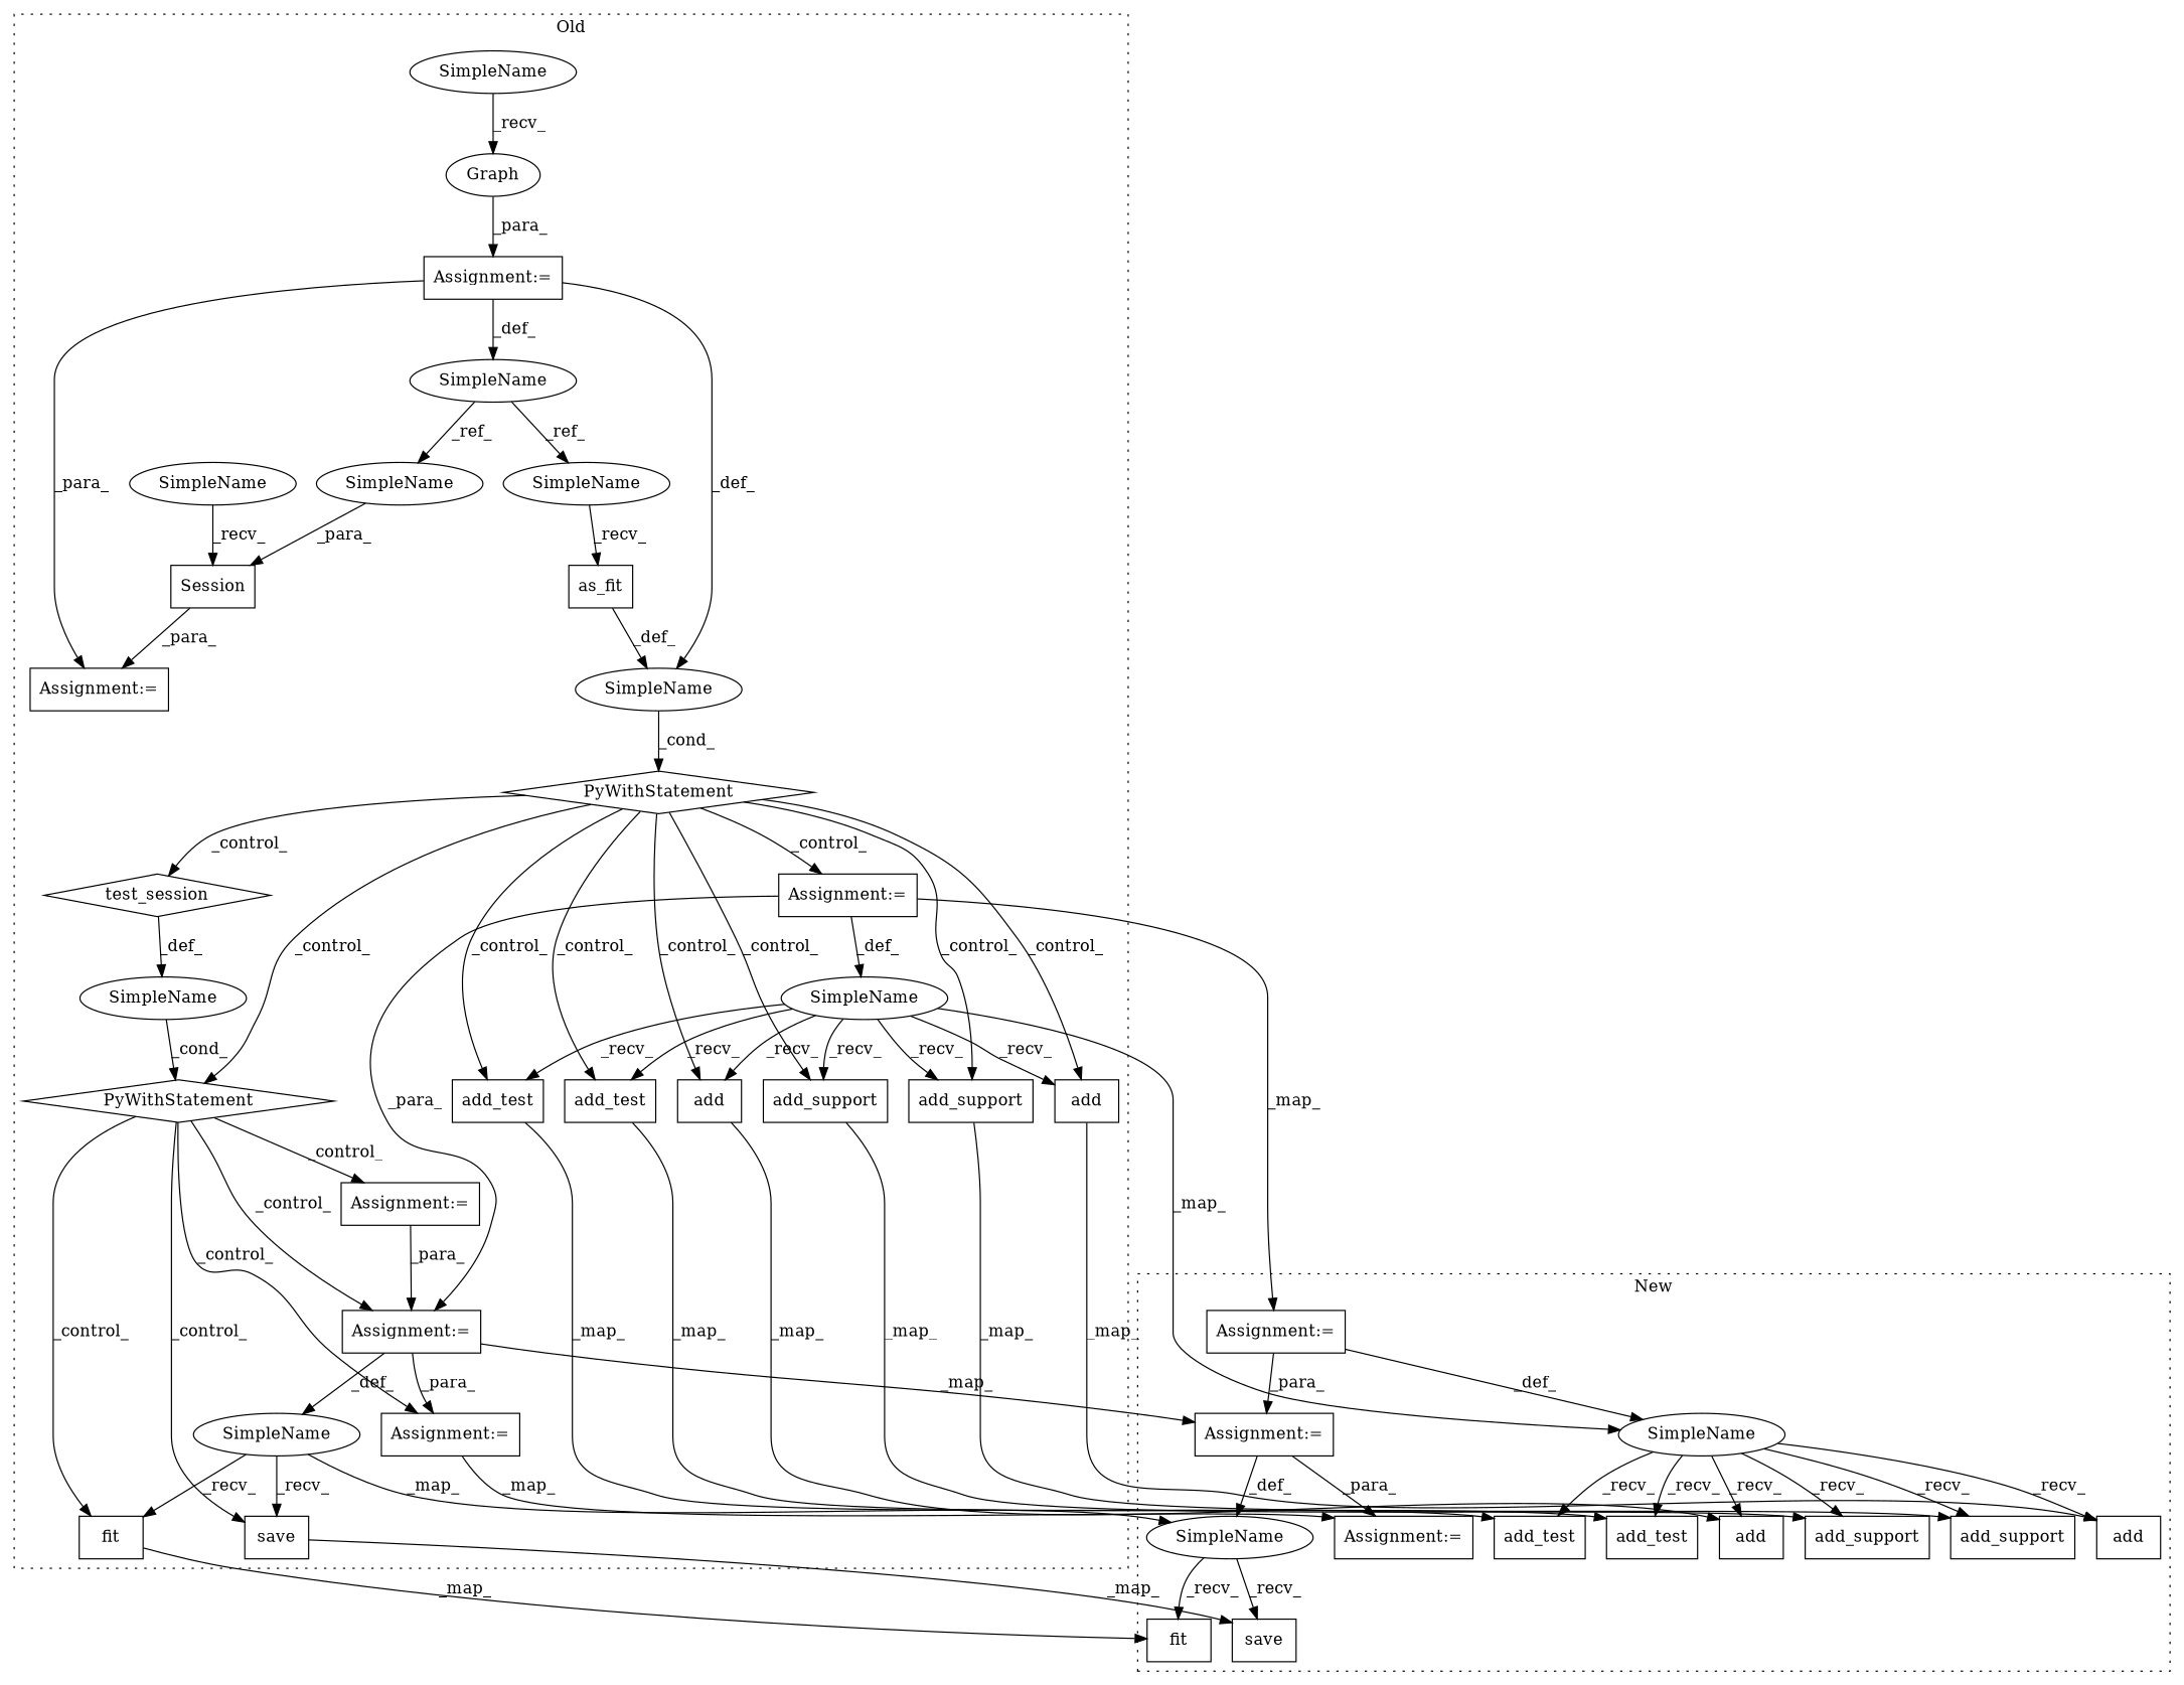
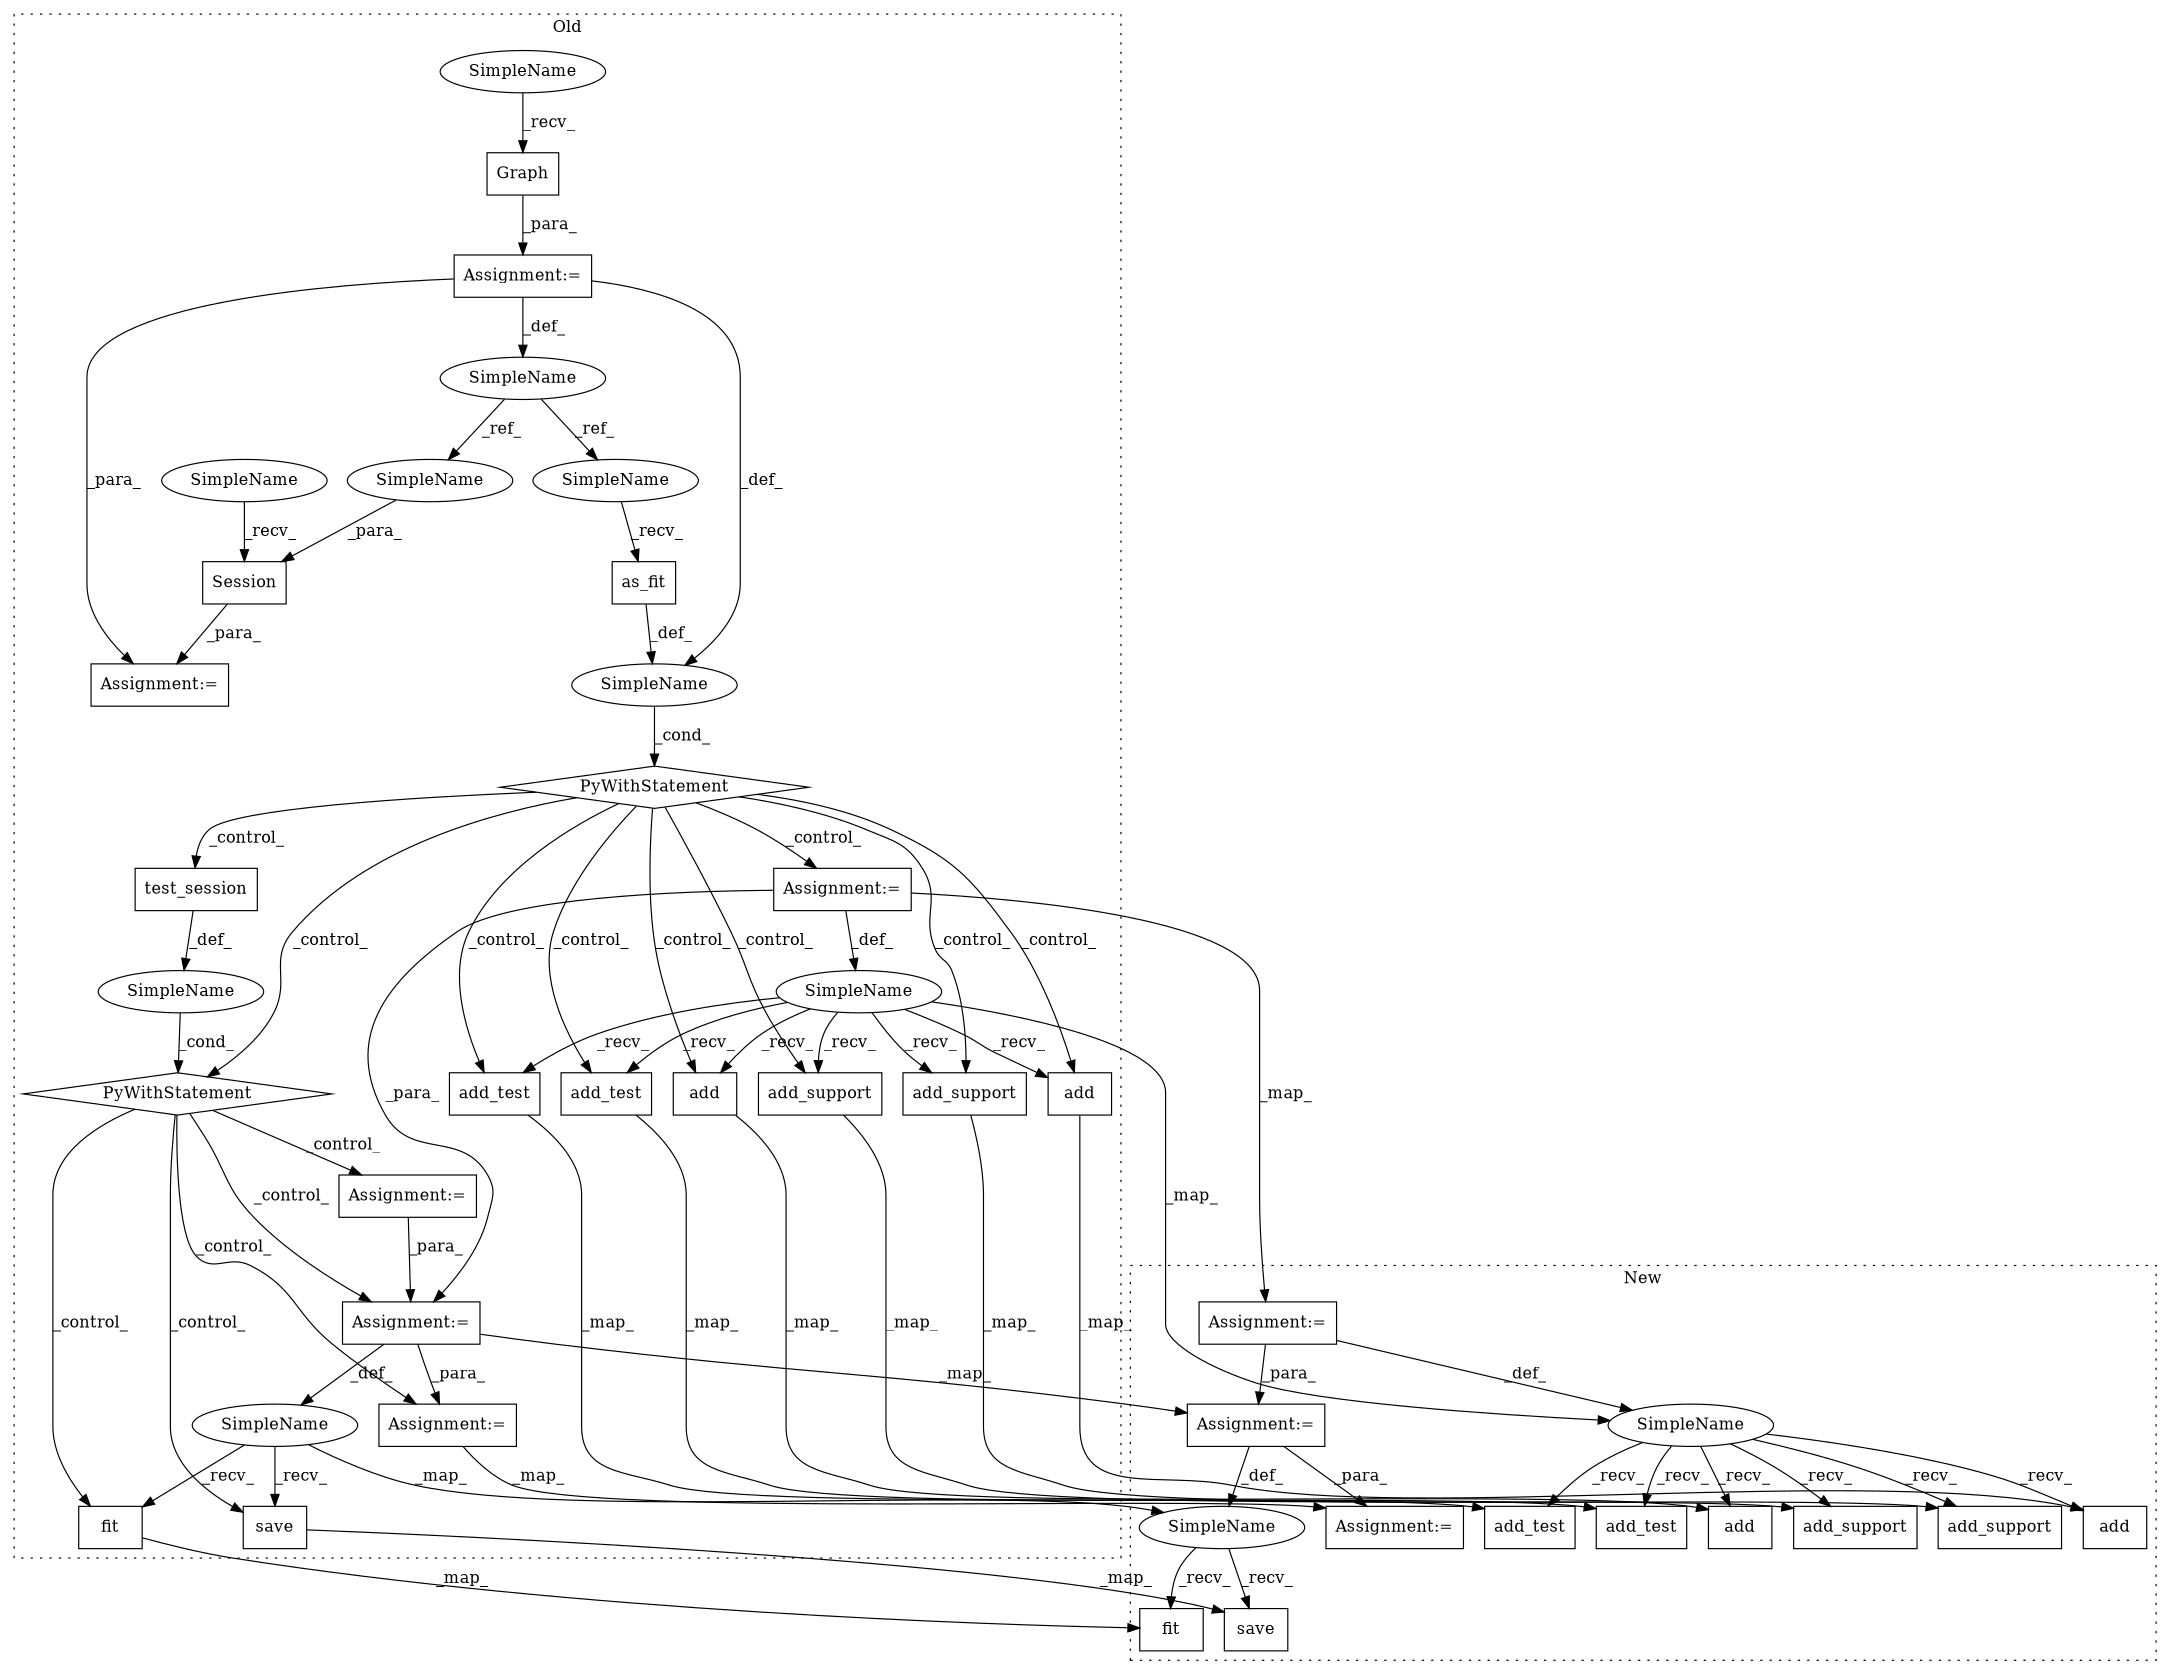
  digraph {
    node [a=32 l=1 shape=box]
    n1 [l="9,1" label=add_test s="28655,28704"]
    n2 [a=42 l=13 label=SimpleName s=28518 shape=ellipse]
    n3 [l="9,1" label=add_test s="28852,28901"]
    n4 [l=12 label=as_fit s=28496]
    n5 [a=104 l="10,2" label=PyWithStatement s="29091,29120" shape=diamond]
    n6 [a=42 label=SimpleName shape=ellipse l=""]
    n7 [a=104 l="10,2" label=PyWithStatement s="28484,28508" shape=diamond]
    n8 [a=42 label=SimpleName s=27916 shape=ellipse]
    n9 [l="8,1" label=Session s="27958,27967"]
-   n10 [l=7 label="Graph" s=27929 shape=ellipse]
+   n10 [l=7 label="Graph" s=27929]
    n11 [l="4,1" label=add s="28802,28829"]
-   n12 [l=14 label=test_session s=29106 shape=diamond]
+   n12 [l=14 label=test_session s=29106]
    n13 [l="12,1" label=add_support s="28924,28979"]
    n14 [a=42 label=SimpleName shape=ellipse l=""]
    n15 [a=7 l=4 label="Assignment:=" s=29136]
    n16 [l="12,1" label=add_support s="28727,28779"]
    n17 [l="4,1" label=add s="28596,28632"]
    n18 [a=7 label="Assignment:=" s=27917]
    n19 [a=7 label="Assignment:=" s=27946]
    n20 [a=7 label="Assignment:=" s=28531]
    n21 [l="4,1" label=fit s="29271,29309"]
    n22 [l=6 label=save s=29326]
    n23 [a=42 l=5 label=SimpleName s=29150 shape=ellipse]
    n24 [a=7 label="Assignment:=" s=29155]
    n25 [a=7 l=2 label="Assignment:=" s=29371]
    n26 [a=42 label=SimpleName s=27966 shape=ellipse]
    n27 [a=42 label=SimpleName s=28494 shape=ellipse]
    n28 [a=42 l=10 label=SimpleName s=27918 shape=ellipse]
    n29 [a=42 l=10 label=SimpleName s=27947 shape=ellipse]
    n30 [l="9,1" label=add_test s="27854,27903"]
    n31 [a=42 l=13 label=SimpleName s=27714 shape=ellipse]
    n32 [l="9,1" label=add_test s="28045,28094"]
    n33 [l="4,1" label=add s="27997,28024"]
    n34 [l="12,1" label=add_support s="28115,28170"]
    n35 [l="12,1" label=add_support s="27924,27976"]
    n36 [l="4,1" label=add s="27790,27833"]
    n37 [a=7 label="Assignment:=" s=27727]
    n38 [l="4,1" label=fit s="28393,28431"]
    n39 [l=6 label=save s=28444]
    n40 [a=42 l=5 label=SimpleName s=28281 shape=ellipse]
    n41 [a=7 label="Assignment:=" s=28286]
    n42 [a=7 l=2 label="Assignment:=" s=28481]
    subgraph cluster_1 {
      label=Old
      style=dotted
      n1
      n2
      n3
      n4
      n5
      n6
      n7
      n8
      n9
      n10
      n11
      n12
      n13
      n14
      n15
      n16
      n17
      n18
      n19
      n20
      n21
      n22
      n23
      n24
      n25
      n26
      n27
      n28
      n29
    }
    subgraph cluster_2 {
      label=New
      style=dotted
      n30
      n31
      n32
      n33
      n34
      n35
      n36
      n37
      n38
      n39
      n40
      n41
      n42
    }
    n1 -> n30 [label=_map_]
    n2 -> n1 [label=_recv_]
    n2 -> n3 [label=_recv_]
    n2 -> n11 [label=_recv_]
    n2 -> n13 [label=_recv_]
    n2 -> n16 [label=_recv_]
    n2 -> n17 [label=_recv_]
    n2 -> n31 [label=_map_]
    n3 -> n32 [label=_map_]
    n4 -> n6 [label=_def_]
    n5 -> n15 [label=_control_]
    n5 -> n21 [label=_control_]
    n5 -> n22 [label=_control_]
    n5 -> n24 [label=_control_]
    n5 -> n25 [label=_control_]
    n6 -> n7 [label=_cond_]
    n7 -> n1 [label=_control_]
    n7 -> n3 [label=_control_]
    n7 -> n5 [label=_control_]
    n7 -> n11 [label=_control_]
    n7 -> n12 [label=_control_]
    n7 -> n13 [label=_control_]
    n7 -> n16 [label=_control_]
    n7 -> n17 [label=_control_]
    n7 -> n20 [label=_control_]
    n8 -> n26 [label=_ref_]
    n8 -> n27 [label=_ref_]
    n9 -> n19 [label=_para_]
    n10 -> n18 [label=_para_]
    n11 -> n33 [label=_map_]
    n12 -> n14 [label=_def_]
    n13 -> n34 [label=_map_]
    n14 -> n5 [label=_cond_]
    n15 -> n24 [label=_para_]
    n16 -> n35 [label=_map_]
    n17 -> n36 [label=_map_]
    n18 -> n6 [label=_def_]
    n18 -> n8 [label=_def_]
    n18 -> n19 [label=_para_]
    n20 -> n2 [label=_def_]
    n20 -> n24 [label=_para_]
    n20 -> n37 [label=_map_]
    n21 -> n38 [label=_map_]
    n22 -> n39 [label=_map_]
    n23 -> n21 [label=_recv_]
    n23 -> n22 [label=_recv_]
    n23 -> n40 [label=_map_]
    n24 -> n23 [label=_def_]
    n24 -> n25 [label=_para_]
    n24 -> n41 [label=_map_]
    n25 -> n42 [label=_map_]
    n26 -> n9 [label=_para_]
    n27 -> n4 [label=_recv_]
    n28 -> n10 [label=_recv_]
    n29 -> n9 [label=_recv_]
    n31 -> n30 [label=_recv_]
    n31 -> n32 [label=_recv_]
    n31 -> n33 [label=_recv_]
    n31 -> n34 [label=_recv_]
    n31 -> n35 [label=_recv_]
    n31 -> n36 [label=_recv_]
    n37 -> n31 [label=_def_]
    n37 -> n41 [label=_para_]
    n40 -> n38 [label=_recv_]
    n40 -> n39 [label=_recv_]
    n41 -> n40 [label=_def_]
    n41 -> n42 [label=_para_]
  }
